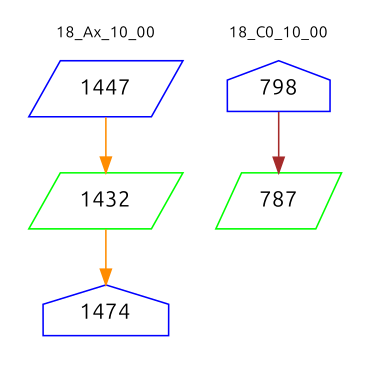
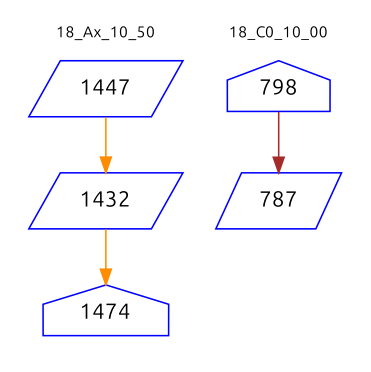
  digraph {
    fontname=Ubuntu
    node [color=blue fontname=Ubuntu shape=parallelogram]
    edge [color=darkorange fontname=Ubuntu]
    n1 [label=1447]
-   n2 [color=green label=1432]
+   n2 [label=1432]
    n3 [label=1474 shape=house]
    n4 [label=798 shape=house]
-   n5 [color=green label=787]
+   n5 [label=787]
    subgraph cluster_1 {
      color=white
      fontsize=10
-     label="18_Ax_10_00"
+     label="18_Ax_10_50"
      n1
      n2
      n3
    }
    subgraph cluster_2 {
      color=white
      fontsize=10
      label="18_C0_10_00"
      n4
      n5
    }
    n1 -> n2
    n2 -> n3
    n4 -> n5 [color=brown]
  }
